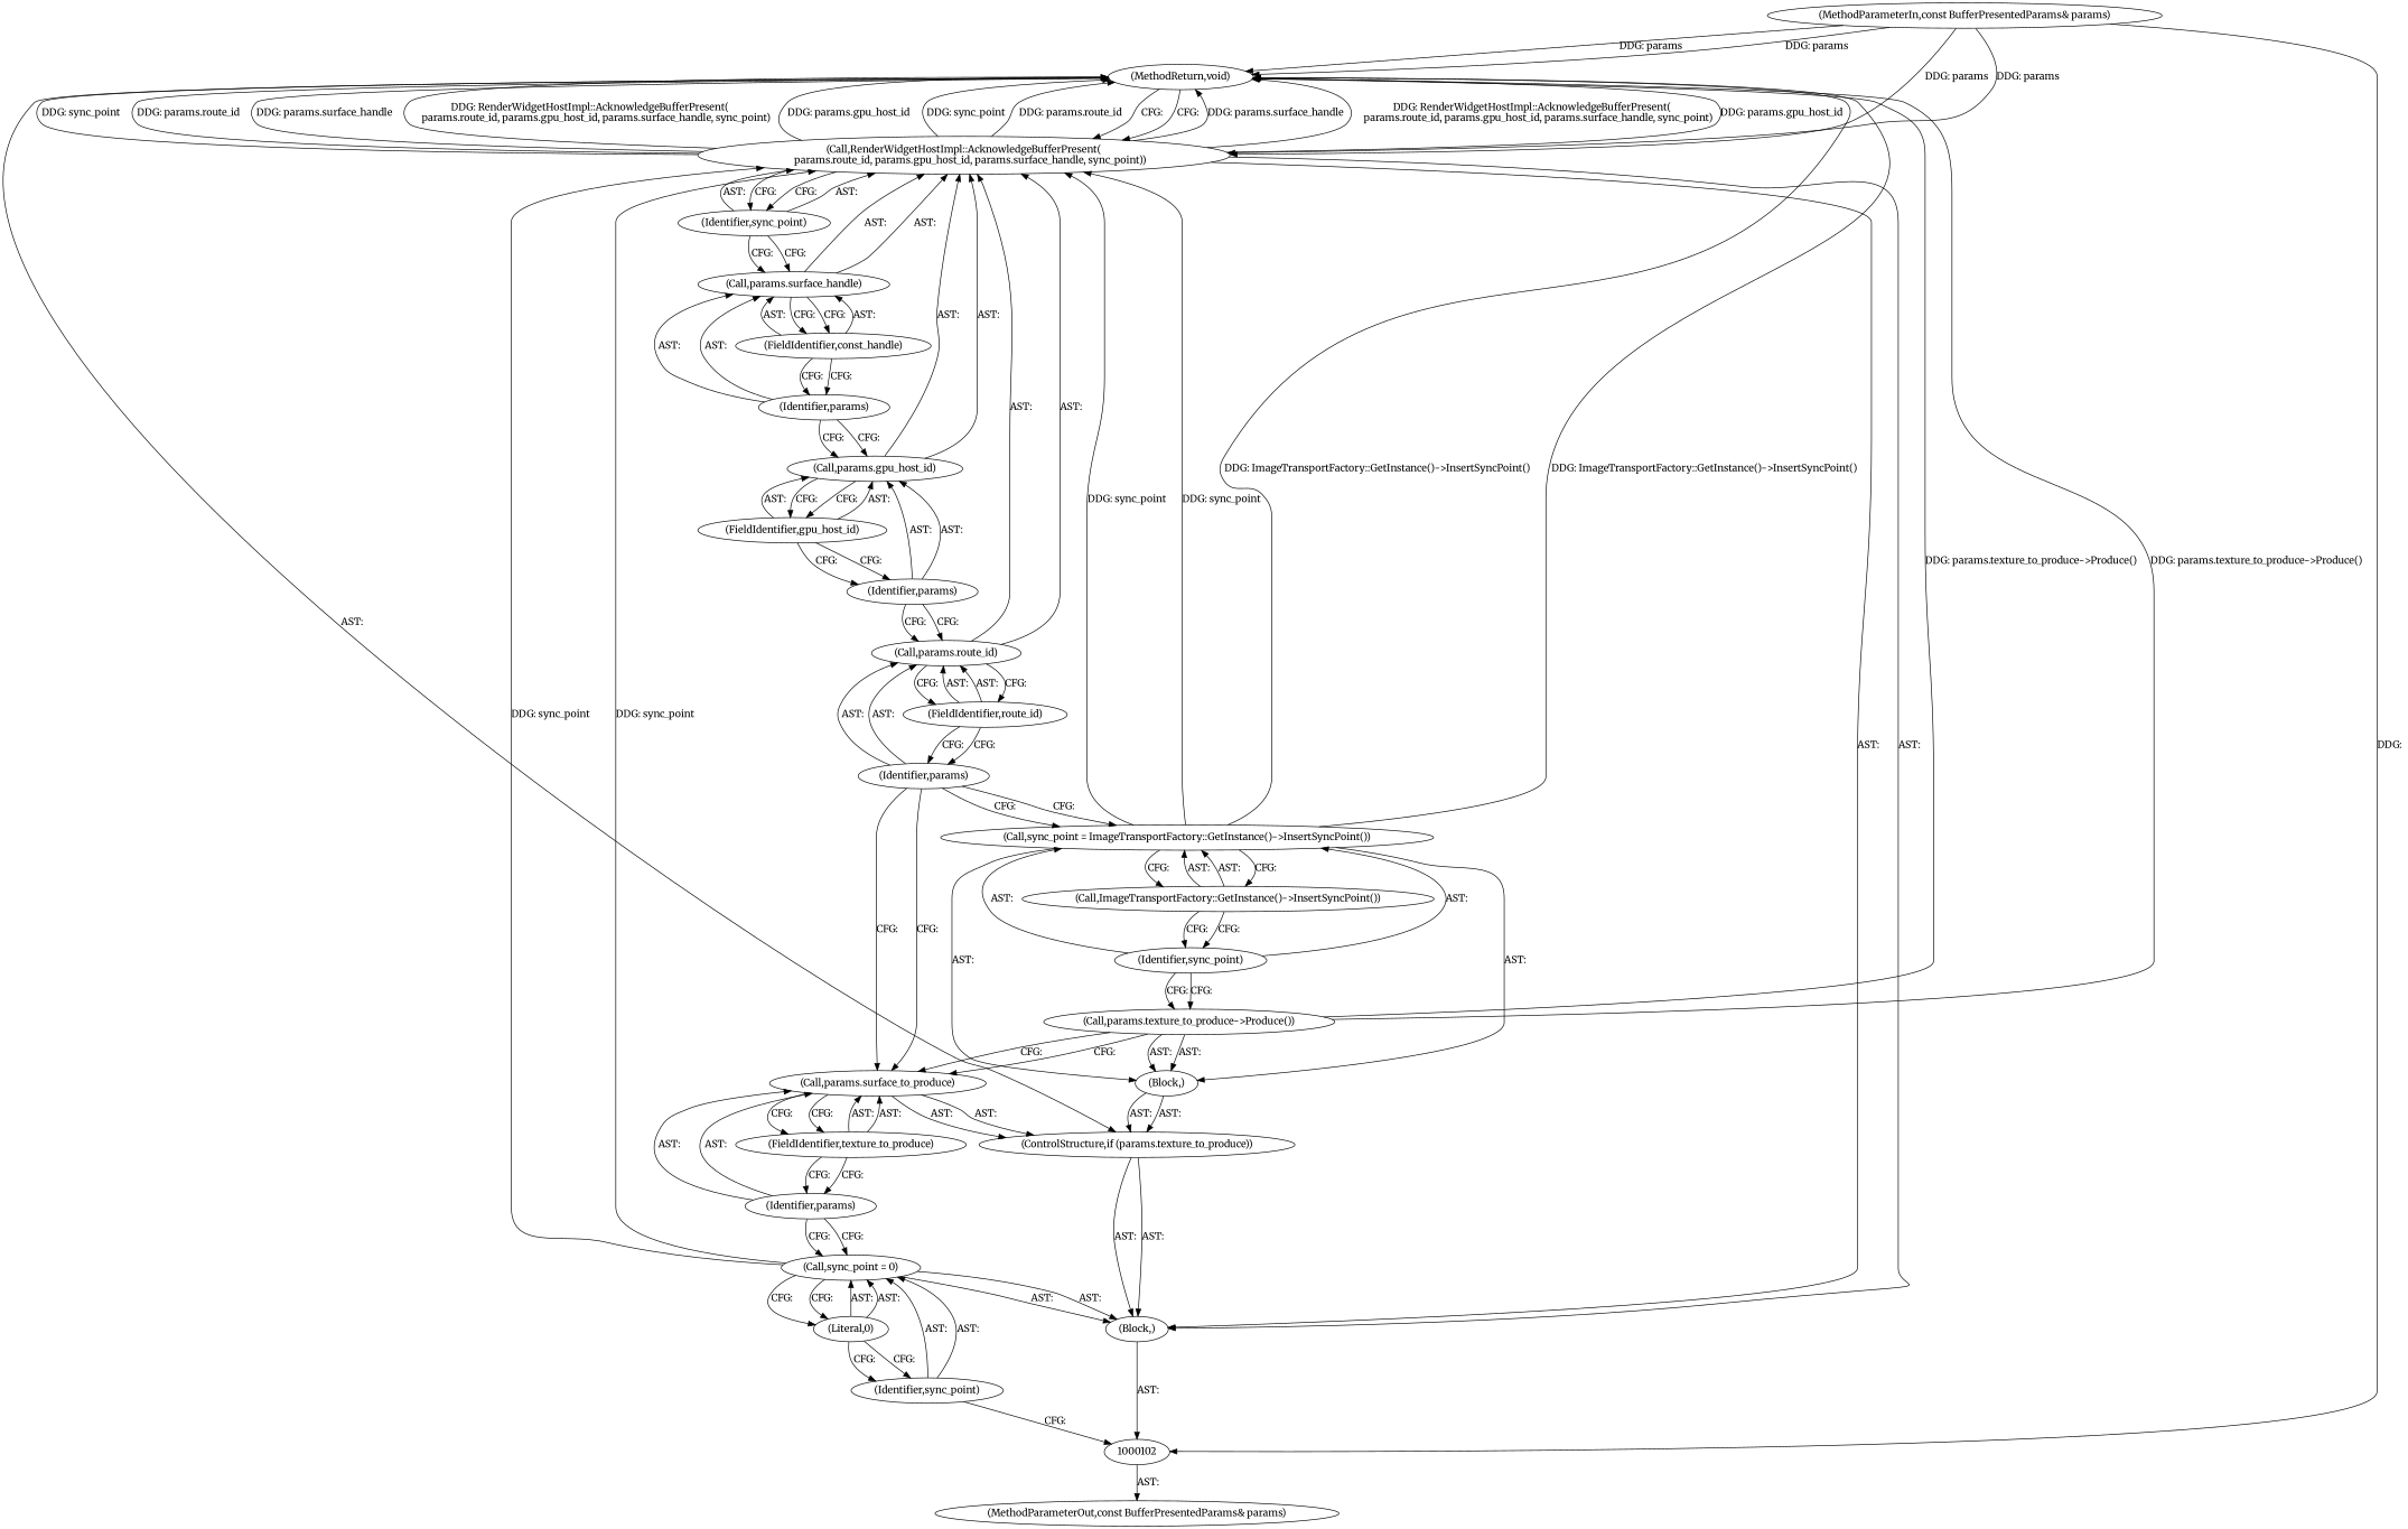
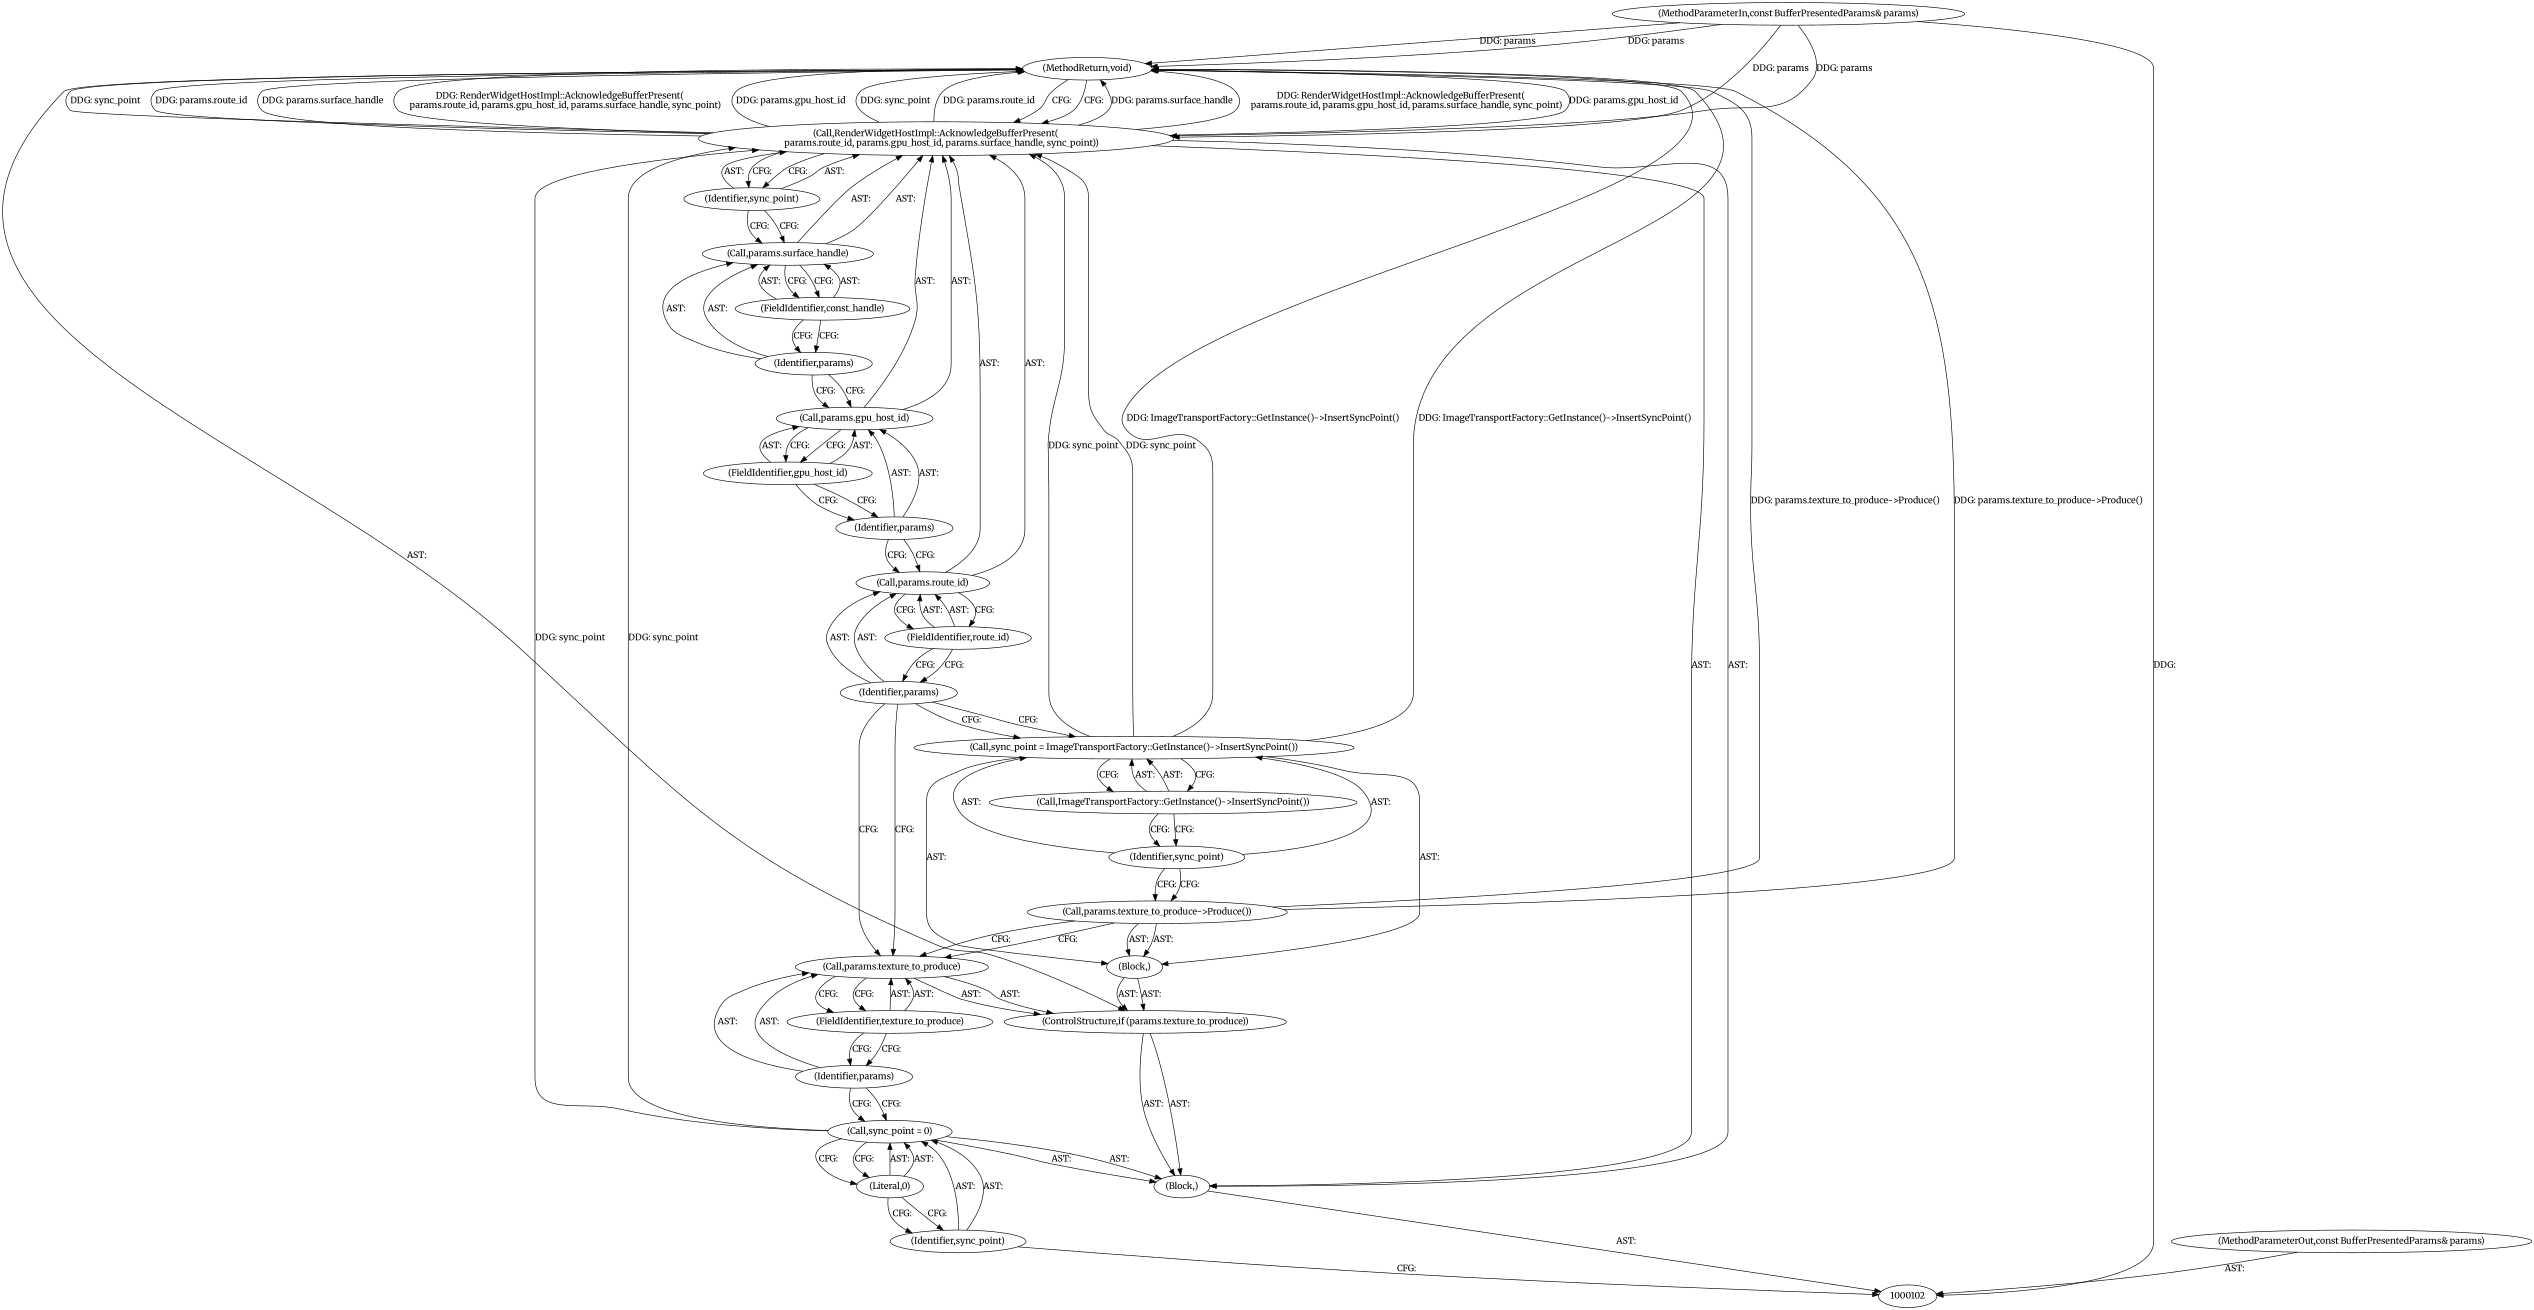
  digraph {
    fontname=Merriweather
    node [fontname=Merriweather]
    edge [fontname=Merriweather]
    n1 [label="(MethodReturn,void)"]
    n2 [label="(Call,RenderWidgetHostImpl::AcknowledgeBufferPresent(\n      params.route_id, params.gpu_host_id, params.surface_handle, sync_point))"]
    n3 [label="(ControlStructure,if (params.texture_to_produce))"]
    n4 [label="(Identifier,sync_point)"]
    n5 [label="(Block,)"]
    n6 [label="(Call,params.surface_handle)"]
    1000102
    n8 [label="(FieldIdentifier,route_id)"]
    n9 [label="(Call,params.route_id)"]
    n10 [label="(Identifier,params)"]
-   n11 [label="(Call,params.surface_to_produce)"]
+   n11 [label="(Call,params.texture_to_produce)"]
    n12 [label="(Call,sync_point = ImageTransportFactory::GetInstance()->InsertSyncPoint())"]
    n13 [label="(Call,params.gpu_host_id)"]
    n14 [label="(FieldIdentifier,gpu_host_id)"]
    n15 [label="(Identifier,params)"]
    n16 [label="(FieldIdentifier,const_handle)"]
    n17 [label="(Identifier,params)"]
    n18 [label="(FieldIdentifier,texture_to_produce)"]
    n19 [label="(Block,)"]
    n20 [label="(Call,ImageTransportFactory::GetInstance()->InsertSyncPoint())"]
    n21 [label="(MethodParameterIn,const BufferPresentedParams& params)"]
    n22 [label="(MethodParameterOut,const BufferPresentedParams& params)"]
    n23 [label="(Call,sync_point = 0)"]
    n24 [label="(Literal,0)"]
    n25 [label="(Identifier,sync_point)"]
    n26 [label="(Identifier,params)"]
    n27 [label="(Call,params.texture_to_produce->Produce())"]
    n28 [label="(Identifier,sync_point)"]
    n1 -> n2 [label="CFG: "]
    n1 -> n2 [label="CFG: "]
    n1 -> n3 [label="AST: "]
    n2 -> n1 [label="DDG: params.surface_handle"]
    n2 -> n1 [label="DDG: RenderWidgetHostImpl::AcknowledgeBufferPresent(\n      params.route_id, params.gpu_host_id, params.surface_handle, sync_point)"]
    n2 -> n1 [label="DDG: params.gpu_host_id"]
    n2 -> n1 [label="DDG: sync_point"]
    n2 -> n1 [label="DDG: params.route_id"]
    n2 -> n1 [label="DDG: params.surface_handle"]
    n2 -> n1 [label="DDG: RenderWidgetHostImpl::AcknowledgeBufferPresent(\n      params.route_id, params.gpu_host_id, params.surface_handle, sync_point)"]
    n2 -> n1 [label="DDG: params.gpu_host_id"]
    n2 -> n1 [label="DDG: sync_point"]
    n2 -> n1 [label="DDG: params.route_id"]
    n2 -> n4 [label="CFG: "]
    n2 -> n4 [label="CFG: "]
    n2 -> n5 [label="AST: "]
    n2 -> n5 [label="AST: "]
    n3 -> n5 [label="AST: "]
    n3 -> n5 [label="AST: "]
    n4 -> n2 [label="AST: "]
    n4 -> n2 [label="AST: "]
    n4 -> n6 [label="CFG: "]
    n4 -> n6 [label="CFG: "]
    n5 -> 1000102 [label="AST: "]
    n6 -> n2 [label="AST: "]
    n6 -> n2 [label="AST: "]
    n6 -> n16 [label="CFG: "]
    n6 -> n16 [label="CFG: "]
    n8 -> n9 [label="AST: "]
    n8 -> n9 [label="AST: "]
    n8 -> n10 [label="CFG: "]
    n8 -> n10 [label="CFG: "]
    n9 -> n2 [label="AST: "]
    n9 -> n2 [label="AST: "]
    n9 -> n8 [label="CFG: "]
    n9 -> n8 [label="CFG: "]
    n10 -> n9 [label="AST: "]
    n10 -> n9 [label="AST: "]
    n10 -> n11 [label="CFG: "]
    n10 -> n11 [label="CFG: "]
    n10 -> n12 [label="CFG: "]
    n10 -> n12 [label="CFG: "]
    n11 -> n3 [label="AST: "]
    n11 -> n3 [label="AST: "]
    n11 -> n18 [label="CFG: "]
    n11 -> n18 [label="CFG: "]
    n12 -> n1 [label="DDG: ImageTransportFactory::GetInstance()->InsertSyncPoint()"]
    n12 -> n1 [label="DDG: ImageTransportFactory::GetInstance()->InsertSyncPoint()"]
    n12 -> n2 [label="DDG: sync_point"]
    n12 -> n2 [label="DDG: sync_point"]
    n12 -> n19 [label="AST: "]
    n12 -> n19 [label="AST: "]
    n12 -> n20 [label="CFG: "]
    n12 -> n20 [label="CFG: "]
    n13 -> n2 [label="AST: "]
    n13 -> n2 [label="AST: "]
    n13 -> n14 [label="CFG: "]
    n13 -> n14 [label="CFG: "]
    n14 -> n13 [label="AST: "]
    n14 -> n13 [label="AST: "]
    n14 -> n15 [label="CFG: "]
    n14 -> n15 [label="CFG: "]
    n15 -> n9 [label="CFG: "]
    n15 -> n9 [label="CFG: "]
    n15 -> n13 [label="AST: "]
    n15 -> n13 [label="AST: "]
    n16 -> n6 [label="AST: "]
    n16 -> n6 [label="AST: "]
    n16 -> n17 [label="CFG: "]
    n16 -> n17 [label="CFG: "]
    n17 -> n6 [label="AST: "]
    n17 -> n6 [label="AST: "]
    n17 -> n13 [label="CFG: "]
    n17 -> n13 [label="CFG: "]
    n18 -> n11 [label="AST: "]
    n18 -> n11 [label="AST: "]
    n18 -> n26 [label="CFG: "]
    n18 -> n26 [label="CFG: "]
    n19 -> n3 [label="AST: "]
    n19 -> n3 [label="AST: "]
    n20 -> n12 [label="AST: "]
    n20 -> n12 [label="AST: "]
    n20 -> n28 [label="CFG: "]
    n20 -> n28 [label="CFG: "]
    n21 -> n1 [label="DDG: params"]
    n21 -> n1 [label="DDG: params"]
    n21 -> n2 [label="DDG: params"]
    n21 -> n2 [label="DDG: params"]
    n21 -> 1000102 [label="DDG: "]
-   1000102 -> n22 [label="AST: "]
+   n22 -> 1000102 [label="AST: "]
    n23 -> n2 [label="DDG: sync_point"]
    n23 -> n2 [label="DDG: sync_point"]
    n23 -> n5 [label="AST: "]
    n23 -> n5 [label="AST: "]
    n23 -> n24 [label="CFG: "]
    n23 -> n24 [label="CFG: "]
    n24 -> n23 [label="AST: "]
    n24 -> n23 [label="AST: "]
    n24 -> n25 [label="CFG: "]
    n24 -> n25 [label="CFG: "]
    n25 -> 1000102 [label="CFG: "]
    n25 -> n23 [label="AST: "]
    n25 -> n23 [label="AST: "]
    n26 -> n11 [label="AST: "]
    n26 -> n11 [label="AST: "]
    n26 -> n23 [label="CFG: "]
    n26 -> n23 [label="CFG: "]
    n27 -> n1 [label="DDG: params.texture_to_produce->Produce()"]
    n27 -> n1 [label="DDG: params.texture_to_produce->Produce()"]
    n27 -> n11 [label="CFG: "]
    n27 -> n11 [label="CFG: "]
    n27 -> n19 [label="AST: "]
    n27 -> n19 [label="AST: "]
    n28 -> n12 [label="AST: "]
    n28 -> n12 [label="AST: "]
    n28 -> n27 [label="CFG: "]
    n28 -> n27 [label="CFG: "]
  }
